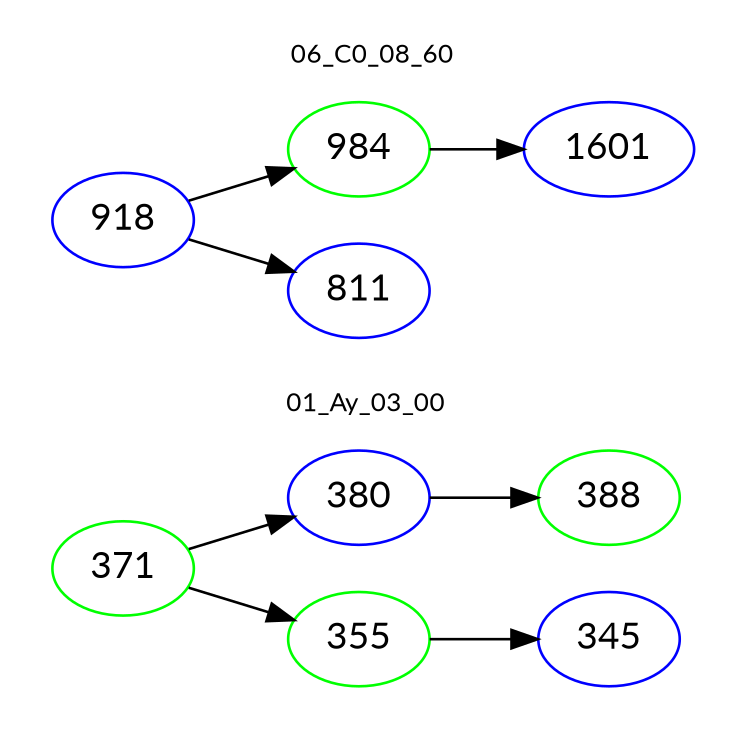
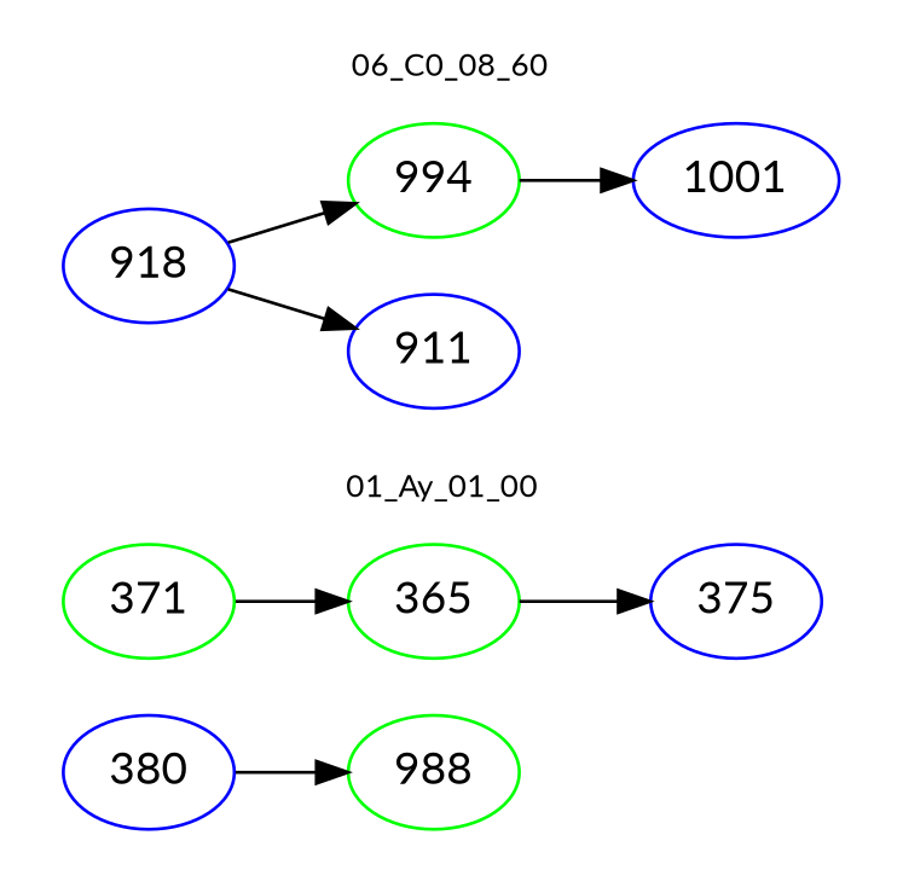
  digraph {
    fontname=Lato
    rankdir=LR
    node [color=blue fontname=Lato]
    edge [color=black fontname=Lato]
    n1 [color=green label=371]
-   n2 [color=green label=355]
+   n2 [color=green label=365]
    n3 [label=380]
-   n4 [label=345]
-   n5 [color=green label=388]
+   n4 [label=375]
+   n5 [color=green label=988]
    n6 [label=918]
-   n7 [label=811]
-   n8 [color=green label=984]
-   n9 [label=1601]
+   n7 [label=911]
+   n8 [color=green label=994]
+   n9 [label=1001]
    subgraph cluster_1 {
      color=white
      fontsize=10
-     label="01_Ay_03_00"
+     label="01_Ay_01_00"
      n1
      n2
      n3
      n4
      n5
    }
    subgraph cluster_2 {
      color=white
      fontsize=10
      label="06_C0_08_60"
      n6
      n7
      n8
      n9
    }
    n1 -> n2
-   n1 -> n3
    n2 -> n4
    n3 -> n5
    n6 -> n7
    n6 -> n8
    n8 -> n9
  }
